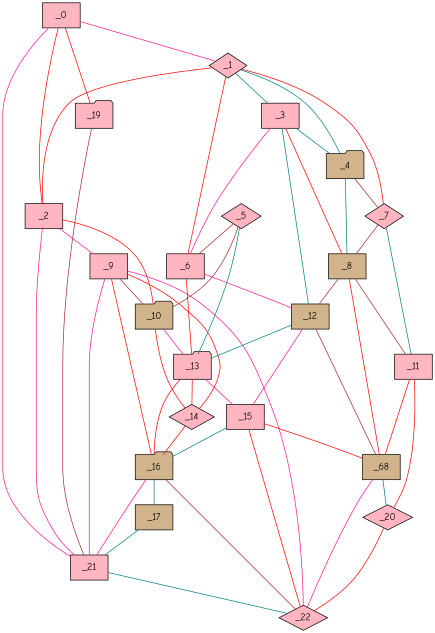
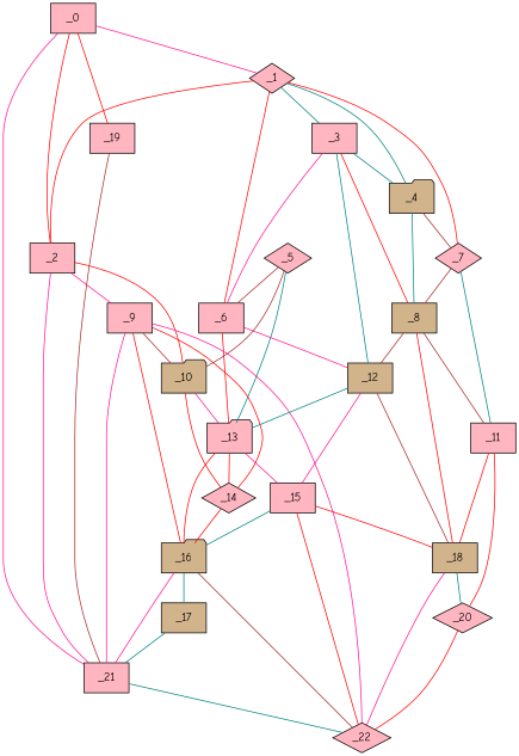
  graph {
    fontname="Comic Neue"
    node [fillcolor=lightpink fontname="Comic Neue" shape=box style=filled x=59 y=6]
    edge [color=red fontname="Comic Neue" valence=2]
    _0 [x=48]
    _1 [shape=diamond x=54 y=118]
    _2 [y=73]
-   _19 [shape=folder x=84]
+   _19 [x=84]
    _21 [x=87 y=53]
    _3 [y=102]
    _4 [fillcolor=tan shape=folder y=108]
    _6 [x=60 y=89]
    _7 [shape=diamond x=62 y=120]
    _9 [x=66 y=73]
    _10 [fillcolor=tan shape=folder x=66 y=77]
    _22 [shape=diamond x=88 y=113]
    _8 [fillcolor=tan x=65 y=110]
    _12 [fillcolor=tan x=72 y=100]
    _13 [shape=folder x=75 y=84]
    _11 [x=71 y=120]
    _5 [shape=diamond x=60 y=81]
    _14 [shape=diamond x=76 y=78]
    _16 [fillcolor=tan shape=folder x=81 y=74]
-   _18 [fillcolor=tan x=82 y=103 label=_68]
+   _18 [fillcolor=tan x=82 y=103]
    _15 [x=80 y=92]
    _20 [shape=diamond x=85 y=119]
    _17 [fillcolor=tan x=82 y=65]
    _0 -- _1 [color=deeppink valence=1]
    _0 -- _2
    _0 -- _19 [valence=1]
    _0 -- _21 [color=deeppink]
    _1 -- _2
    _1 -- _3 [color=teal valence=1]
    _1 -- _4 [color=teal]
    _1 -- _6 [valence=1]
    _1 -- _7 [valence=1]
    _2 -- _21 [color=deeppink]
    _2 -- _9 [color=deeppink valence=1]
    _2 -- _10 [valence=1]
    _19 -- _21 [color=brown valence=1]
    _21 -- _22 [color=teal valence=1]
    _3 -- _4 [color=teal]
    _3 -- _6 [color=deeppink]
    _3 -- _8 [valence=1]
    _3 -- _12 [color=teal valence=1]
    _4 -- _7 [color=brown]
    _4 -- _8 [color=teal]
    _6 -- _12 [color=deeppink]
    _6 -- _13
    _7 -- _8 [color=brown valence=1]
    _7 -- _11 [color=teal valence=1]
    _9 -- _21 [color=deeppink valence=1]
    _9 -- _10 [color=brown]
    _9 -- _22 [color=deeppink]
    _9 -- _14 [valence=1]
    _9 -- _16 [valence=1]
    _10 -- _13 [color=deeppink]
    _10 -- _14
    _8 -- _12 [color=brown]
    _8 -- _11 [color=brown]
    _8 -- _18
    _12 -- _13 [color=teal]
    _12 -- _18 [color=brown valence=1]
    _12 -- _15 [color=deeppink]
    _13 -- _14 [valence=1]
    _13 -- _16
    _13 -- _15 [color=deeppink]
    _11 -- _18 [valence=1]
    _11 -- _20 [valence=1]
    _5 -- _6 [color=brown]
    _5 -- _10 [color=brown]
    _5 -- _13 [color=teal]
    _14 -- _16
    _16 -- _21 [color=deeppink]
    _16 -- _22 [color=brown valence=1]
    _16 -- _17 [color=teal]
    _18 -- _22 [color=deeppink valence=1]
    _18 -- _20 [color=teal valence=1]
    _15 -- _22
    _15 -- _16 [color=teal valence=1]
    _15 -- _18
    _20 -- _22 [valence=1]
    _17 -- _21 [color=teal valence=1]
  }
